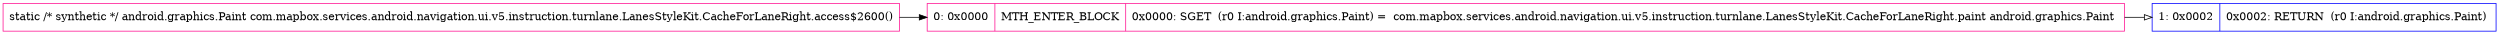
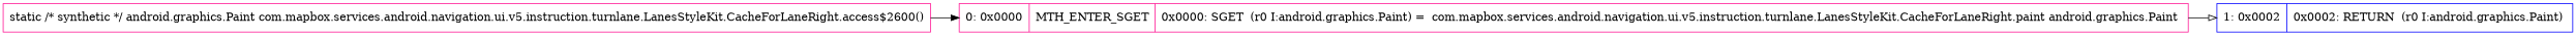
  digraph {
    rankdir=LR
    node [shape=record color=deeppink]
-   n1 [label="{0\:\ 0x0000|MTH_ENTER_BLOCK\l|0x0000: SGET  (r0 I:android.graphics.Paint) =  com.mapbox.services.android.navigation.ui.v5.instruction.turnlane.LanesStyleKit.CacheForLaneRight.paint android.graphics.Paint \l}"]
+   n1 [label="{0\:\ 0x0000|MTH_ENTER_SGET\l|0x0000: SGET  (r0 I:android.graphics.Paint) =  com.mapbox.services.android.navigation.ui.v5.instruction.turnlane.LanesStyleKit.CacheForLaneRight.paint android.graphics.Paint \l}"]
    n2 [label="{1\:\ 0x0002|0x0002: RETURN  (r0 I:android.graphics.Paint) \l}" color=blue]
    n3 [label="{static \/* synthetic *\/ android.graphics.Paint com.mapbox.services.android.navigation.ui.v5.instruction.turnlane.LanesStyleKit.CacheForLaneRight.access$2600() }"]
    n1 -> n2 [arrowhead=onormal]
    n3 -> n1 [arrowhead=normal]
  }
